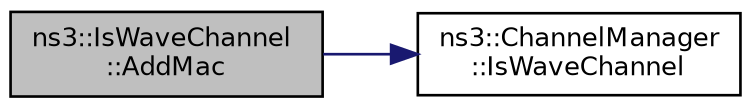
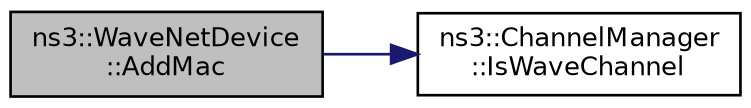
  digraph {
    rankdir=LR
    node [color=black fontname=Helvetica fontsize=10 shape=record style=filled]
-   n1 [fillcolor=grey75 fontcolor=black height=0.2 label="ns3::IsWaveChannel\l::AddMac" width=0.4]
+   n1 [fillcolor=grey75 fontcolor=black height=0.2 label="ns3::WaveNetDevice\l::AddMac" width=0.4]
    n2 [fillcolor=white height=0.2 label="ns3::ChannelManager\l::IsWaveChannel" width=0.4]
    n1 -> n2 [color=midnightblue fontname=Helvetica fontsize=10 labelfontname=Helvetica labelfontsize=10 style=solid]
  }
